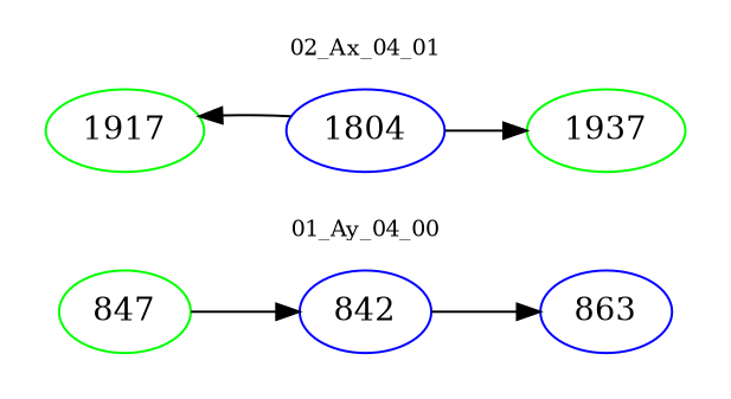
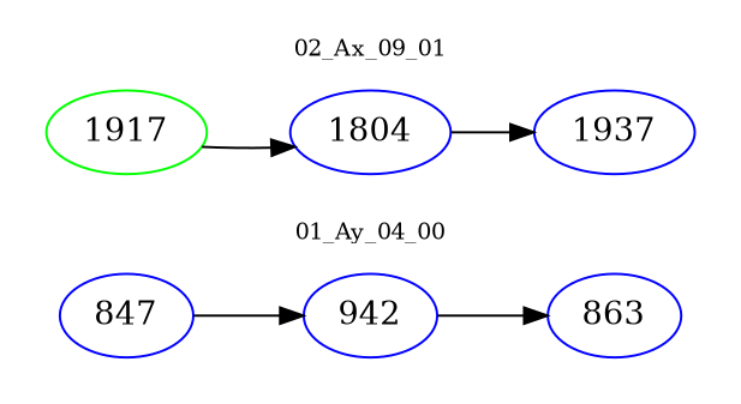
  digraph {
    rankdir=LR
    node [color=green]
    edge [color=black]
-   n1 [label=847]
-   n2 [color=blue label=842]
+   n1 [color=blue label=847]
+   n2 [color=blue label=942]
    n3 [color=blue label=863]
    n4 [label=1917]
    n5 [color=blue label=1804]
-   n6 [label=1937]
+   n6 [color=blue label=1937]
    subgraph cluster_1 {
      color=white
      fontsize=10
      label="01_Ay_04_00"
      n1
      n2
      n3
    }
    subgraph cluster_2 {
      color=white
      fontsize=10
-     label="02_Ax_04_01"
+     label="02_Ax_09_01"
      n4
      n5
      n6
    }
    n1 -> n2
    n2 -> n3
-   n5 -> n4
+   n4 -> n5
    n5 -> n6
  }
